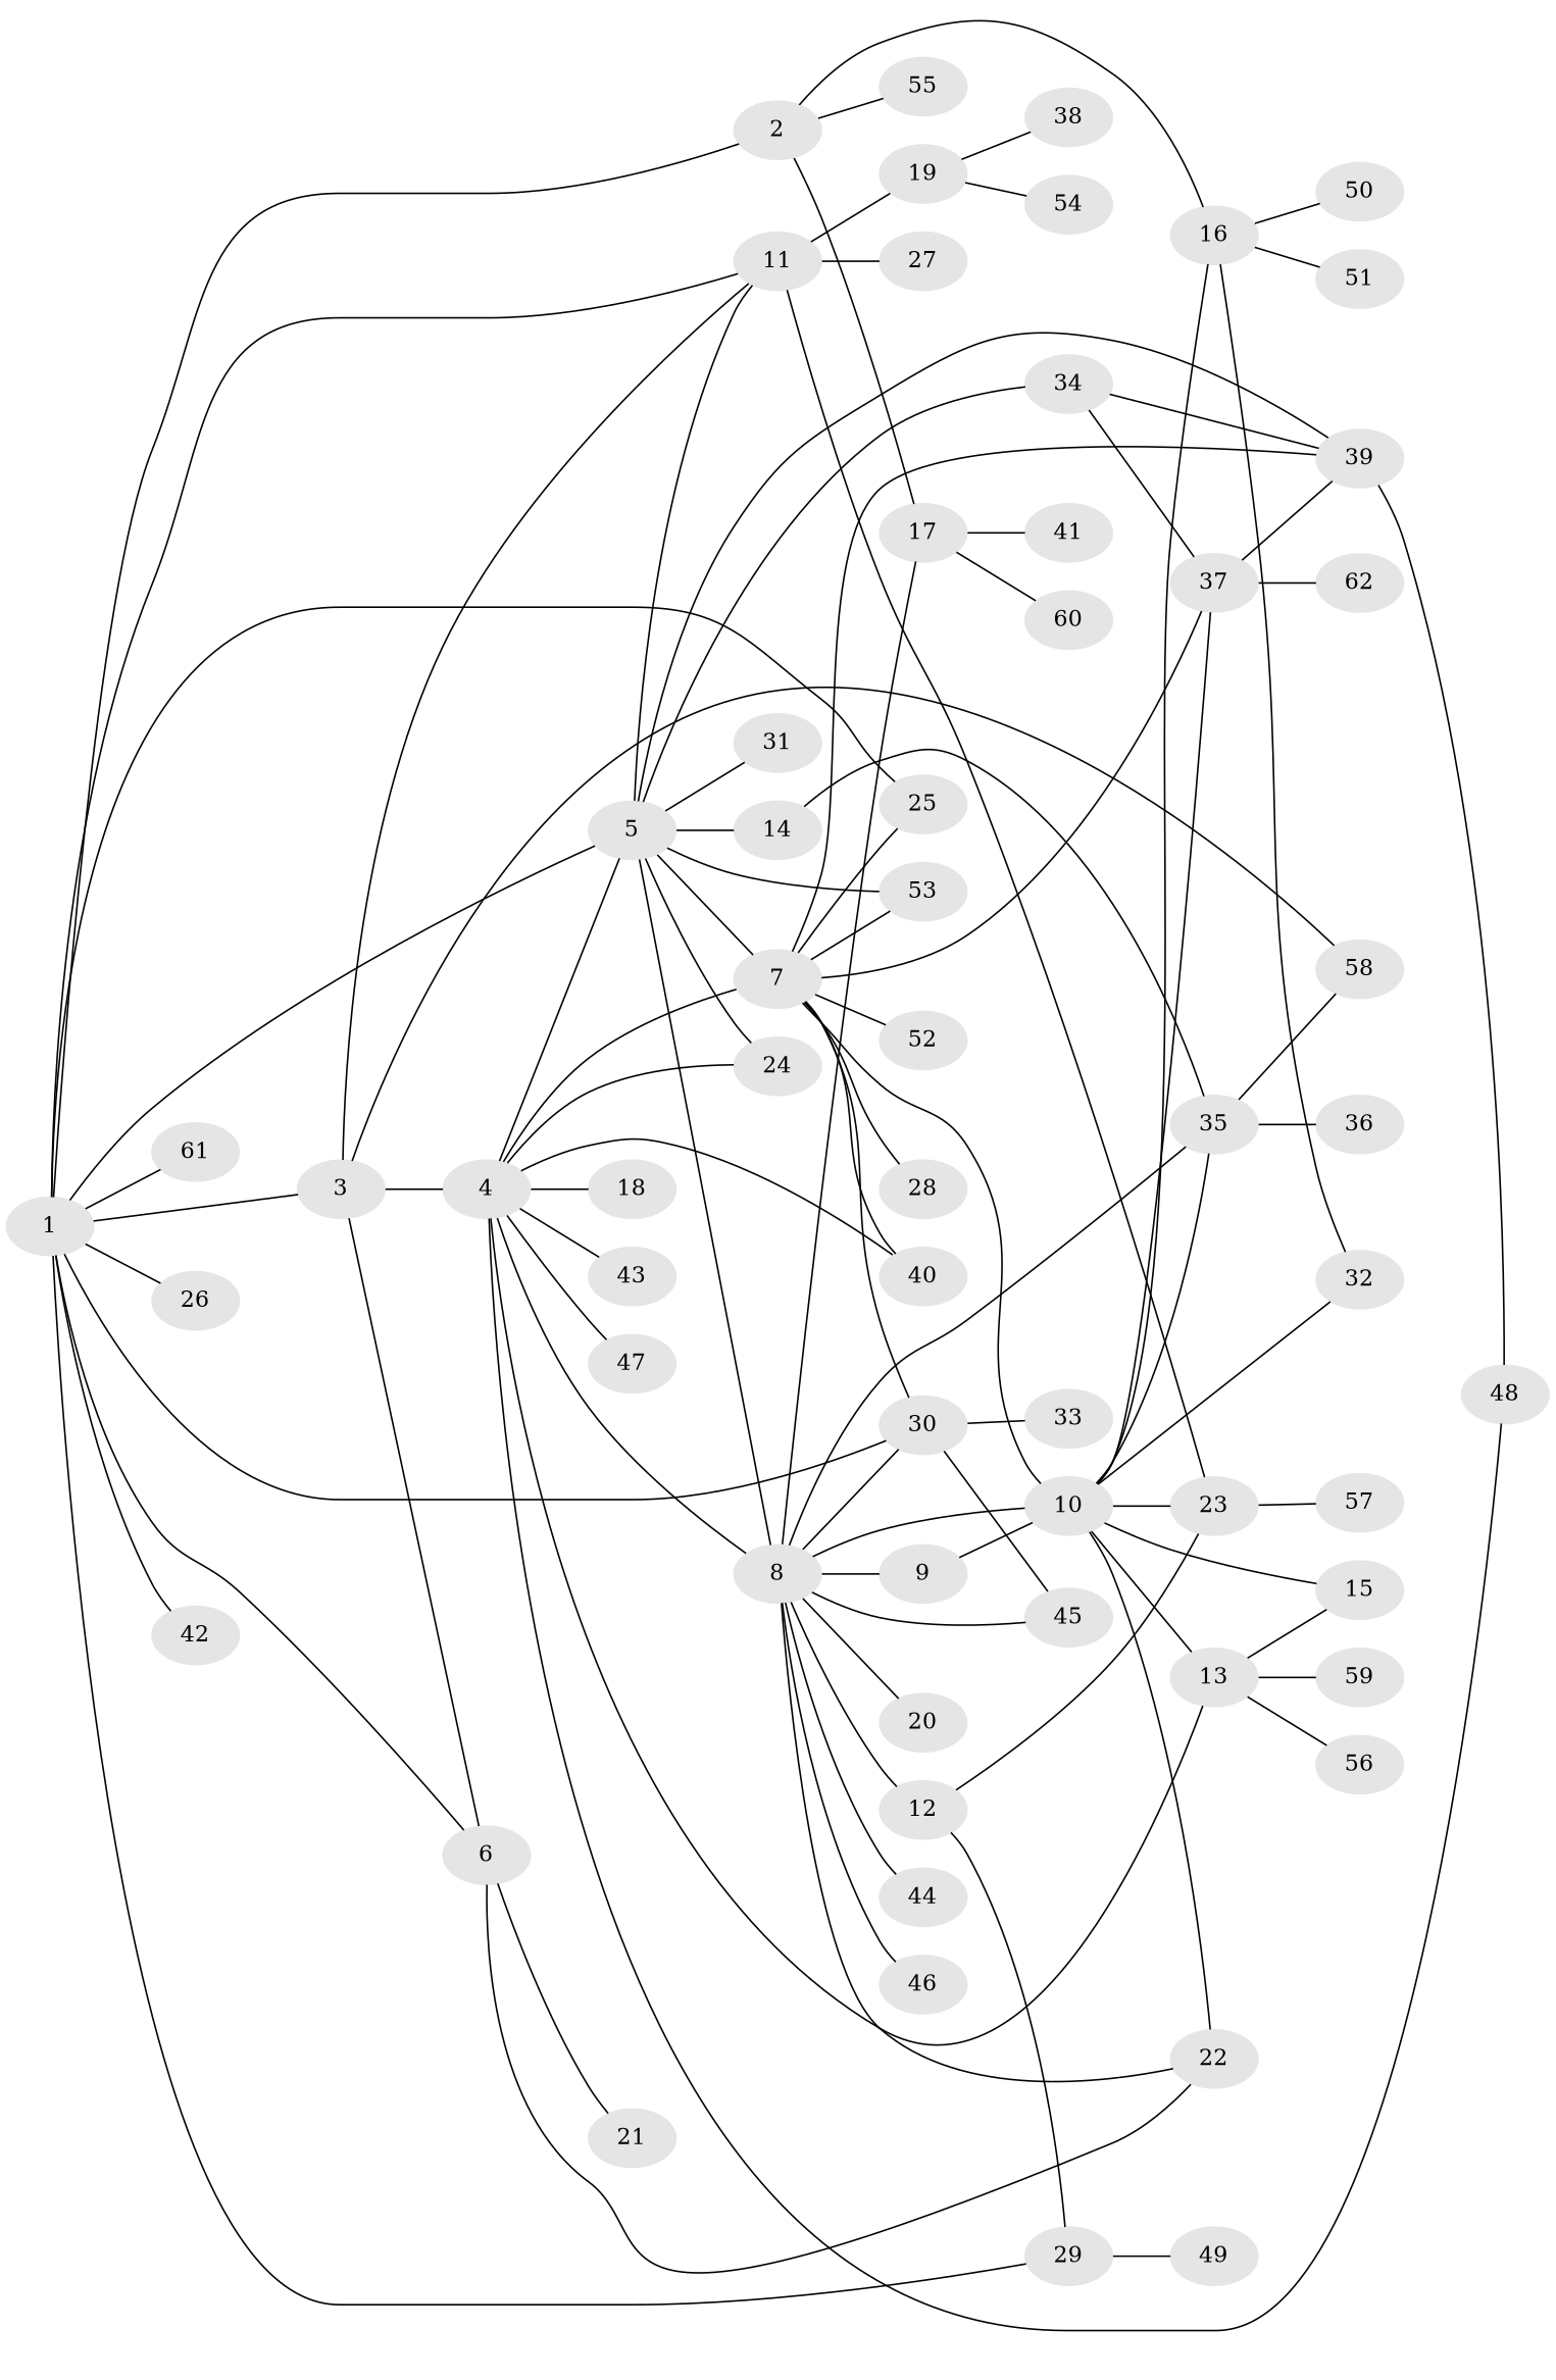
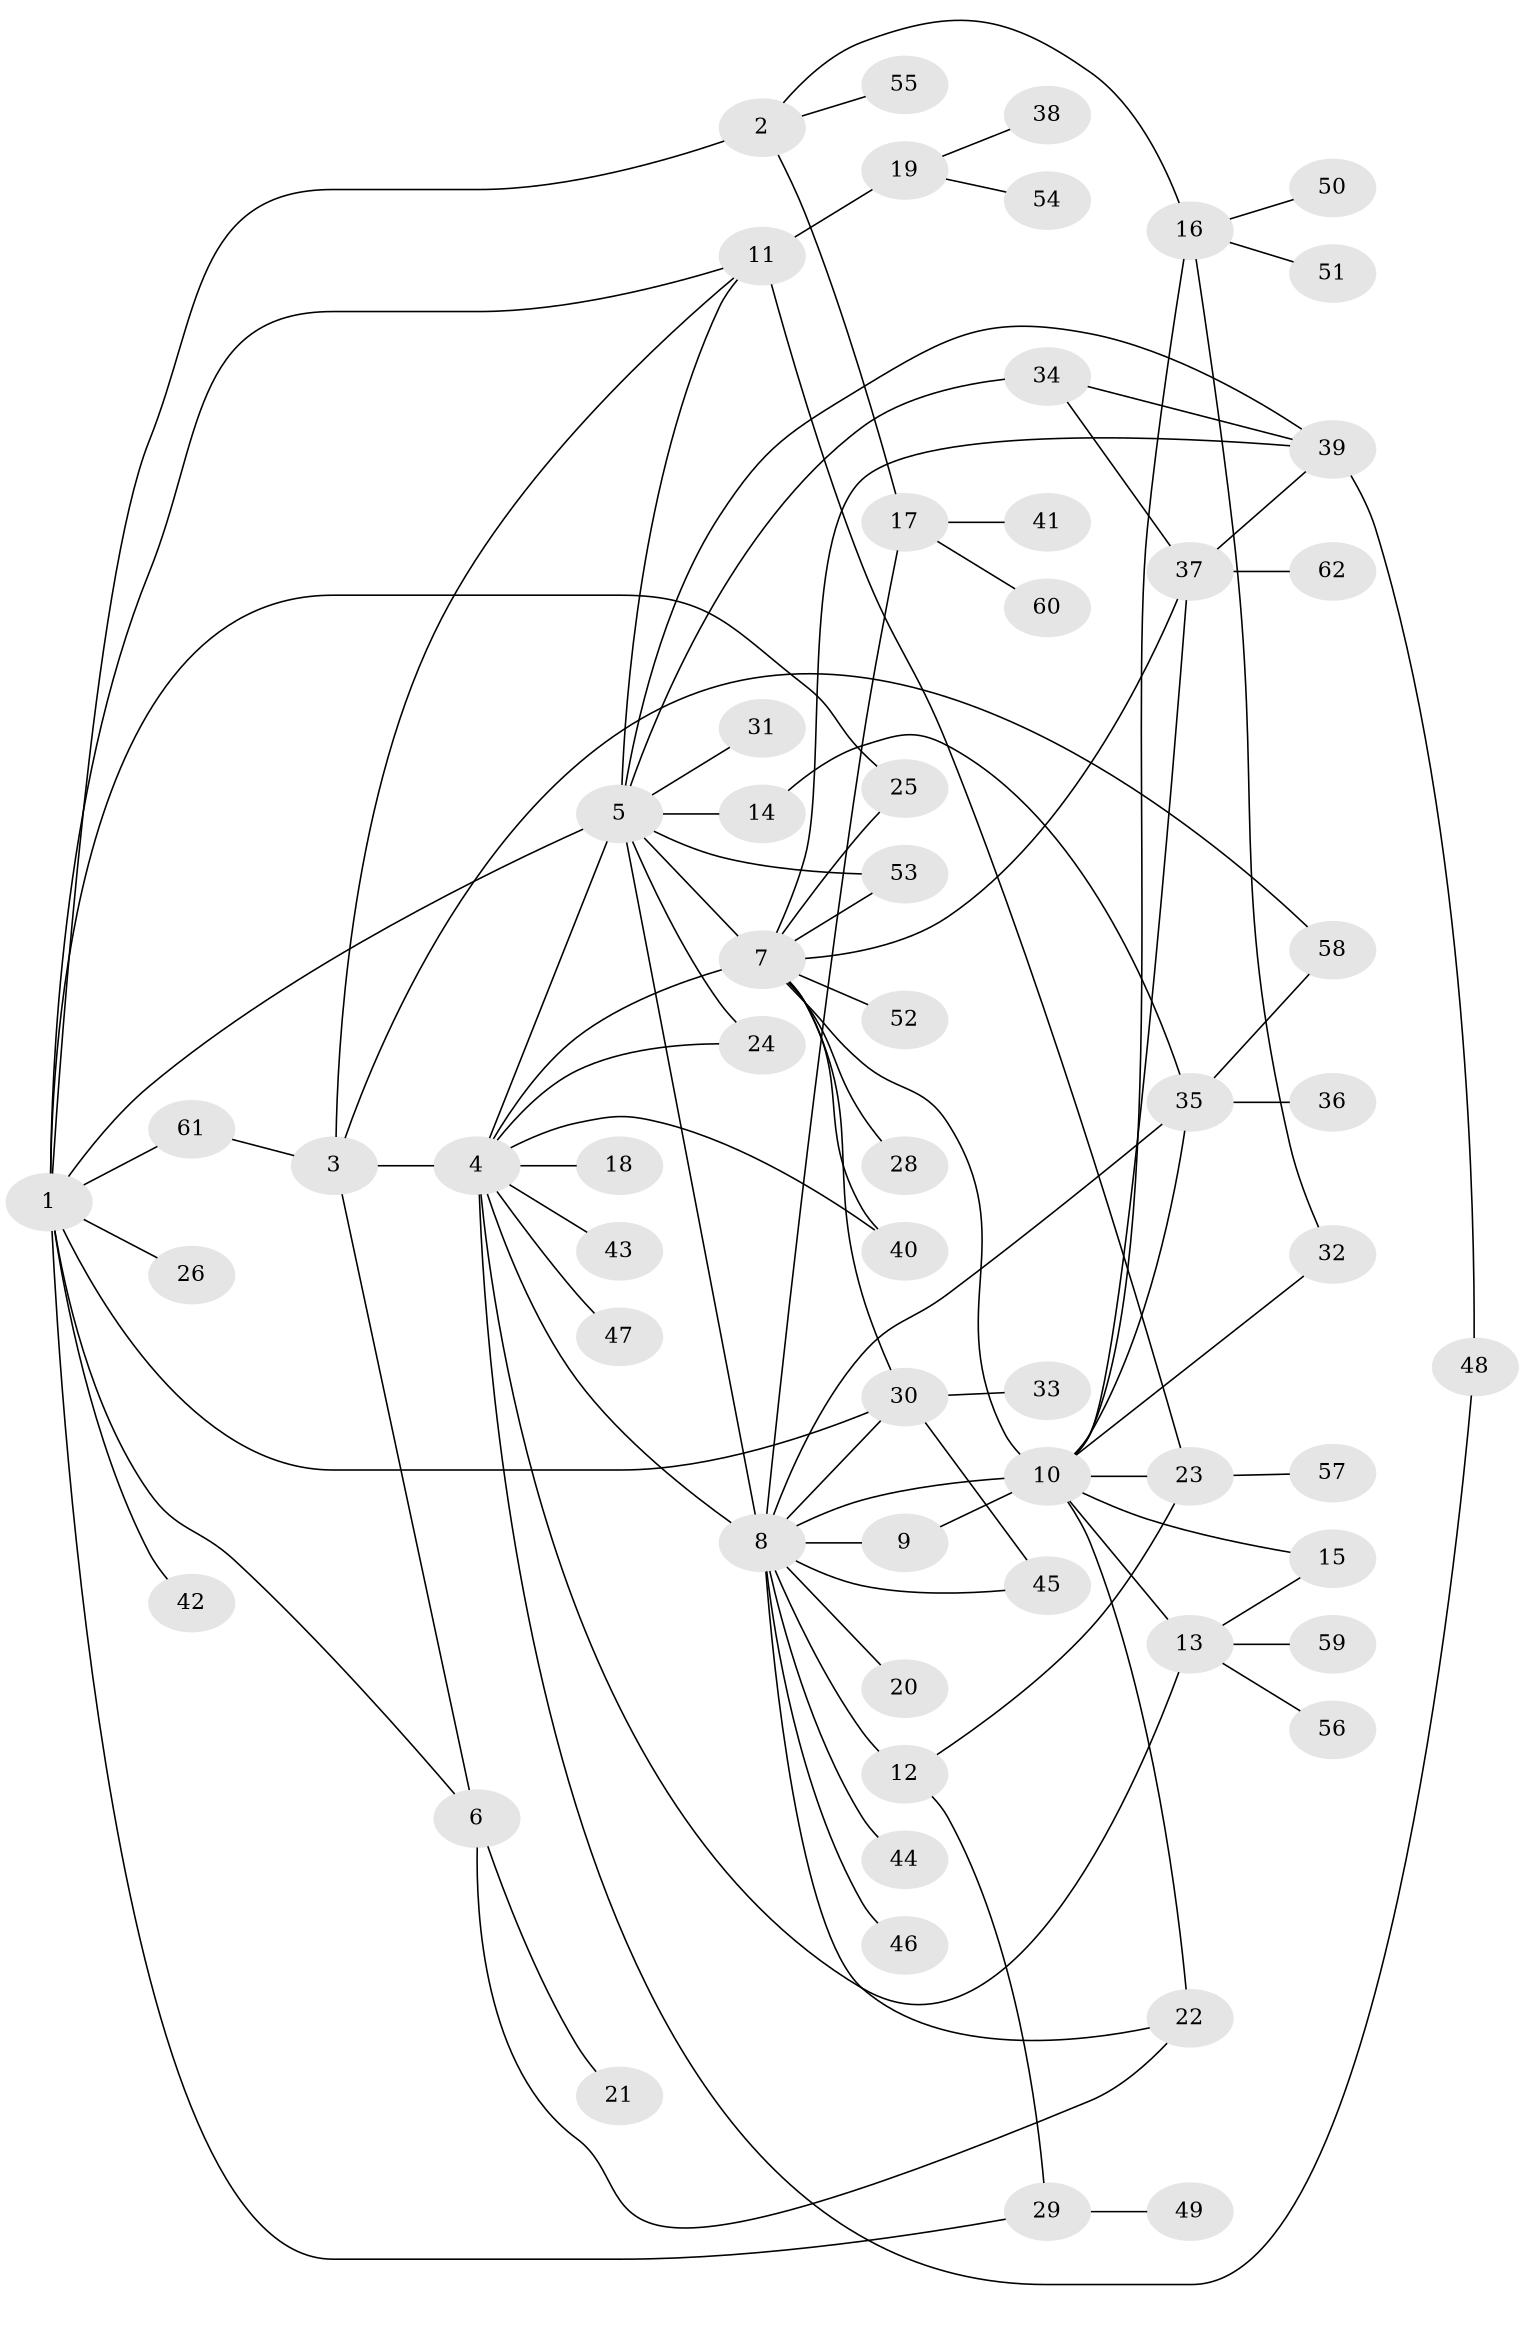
  graph {
    rankdir=LR
    node [color=gray90 style=filled]
    edge [weight=1.0]
    1
    2
    3
    5
    6
    11
    25
    26
    29
    30
    42
    61
    16
    17
    55
    4
    58
    7
    8
    24
    14
    31
    34
    39
    53
    21
    22
    23
    19
-   27
    49
    45
    33
    32
    50
    51
    41
    60
    13
    18
    40
    43
    47
    48
    10
    28
    37
    52
    9
    12
    20
    35
    44
    46
    15
    56
    59
    62
    36
    57
    38
    54
    1 -- 2
-   1 -- 3
+   61 -- 3
    1 -- 5
    1 -- 6
    1 -- 11
    1 -- 25
    1 -- 26
    1 -- 29
    1 -- 30
    1 -- 42
    1 -- 61
    2 -- 16
    2 -- 17
    2 -- 55
    3 -- 6
    3 -- 11
    3 -- 4 [weight=2.0]
    3 -- 58
    5 -- 11
    5 -- 7
    5 -- 8
    5 -- 24
    5 -- 14 [weight=4.0]
    5 -- 31
    5 -- 34
    5 -- 39
    5 -- 53
    6 -- 21
    6 -- 22
    11 -- 23
    11 -- 19
-   11 -- 27
    29 -- 49
    30 -- 45
    30 -- 33 [weight=2.0]
    16 -- 32
    16 -- 50
    16 -- 51
    17 -- 41
    17 -- 60
    4 -- 5
    4 -- 7
    4 -- 8
    4 -- 24
    4 -- 13
    4 -- 18
    4 -- 40
    4 -- 43
    4 -- 47
    4 -- 48
    7 -- 25
    7 -- 30
    7 -- 39
    7 -- 53
    7 -- 40
    7 -- 10
    7 -- 28
    7 -- 37
    7 -- 52
    8 -- 30
    8 -- 17
    8 -- 22
    8 -- 45
    8 -- 10 [weight=2.0]
    8 -- 9 [weight=5.0]
    8 -- 12
    8 -- 20
    8 -- 35
    8 -- 44
    8 -- 46
    14 -- 35
    34 -- 39
    34 -- 37
    39 -- 48
    23 -- 57
    19 -- 38
    19 -- 54
    13 -- 15
    13 -- 56
    13 -- 59
    10 -- 16 [weight=2.0]
    10 -- 22
    10 -- 23 [weight=10.0]
    10 -- 32
    10 -- 13
    10 -- 37
    10 -- 35
    10 -- 15
    37 -- 39
    37 -- 62
    9 -- 10
    12 -- 29
    12 -- 23
    35 -- 58
    35 -- 36
  }
